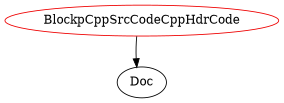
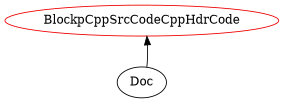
  digraph {
    n1 [color=red2 label=BlockpCppSrcCodeCppHdrCode shape=oval]
    Doc
-   n1 -> Doc
+   Doc -> n1
  }
